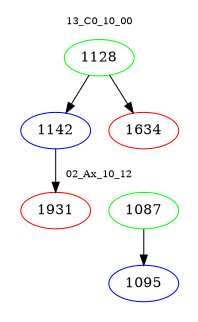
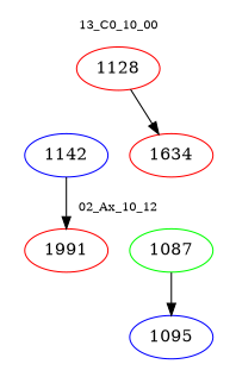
  digraph {
    node [color=green]
    edge [color=black]
    n1 [label=1087]
    n2 [color=blue label=1095]
-   n3 [color=red label=1931]
-   n4 [label=1128]
+   n3 [color=red label=1991]
+   n4 [color=red label=1128]
    n5 [color=blue label=1142]
    n6 [color=red label=1634]
    subgraph cluster_1 {
      color=white
      fontsize=10
      label="02_Ax_10_12"
      n1
      n2
      n3
    }
    subgraph cluster_2 {
      color=white
      fontsize=10
      label="13_C0_10_00"
      n4
      n5
      n6
    }
    n1 -> n2
-   n4 -> n5
    n4 -> n6
    n5 -> n3
  }
